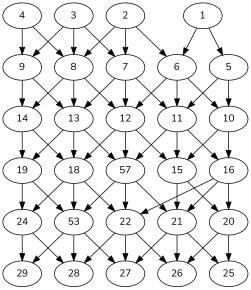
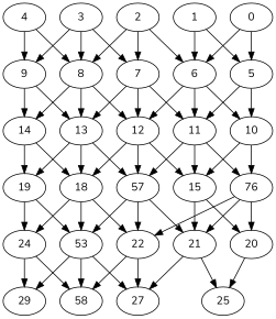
  digraph {
    fontname=Nunito
    node [Weight=49 fontname=Nunito]
    edge [Weight=3 fontname=Nunito]
    2 [Weight=220]
    8 [Weight=122]
    6 [Weight=122]
    7 [Weight=73]
    12 [Weight=245]
    13 [Weight=147]
    14
    11 [Weight=147]
    10 [Weight=98]
+   0 [Weight=171]
    5 [Weight=98]
    3
    9 [Weight=171]
    4
    1
    18 [Weight=147]
    n17 [label=57]
    15 [Weight=245]
    19 [Weight=220]
-   16 [Weight=98]
+   16 [Weight=98 label=76]
    24 [Weight=171]
    n22 [Weight=171 label=53]
    22 [Weight=196]
    20 [Weight=196]
    21
-   28 [Weight=171]
+   28 [Weight=171 label=58]
    29 [Weight=196]
    27 [Weight=196]
-   26
    25 [Weight=73]
    2 -> 8
    2 -> 6 [Weight=10]
    2 -> 7 [Weight=10]
    8 -> 12 [Weight=9]
    8 -> 13 [Weight=8]
    8 -> 14 [Weight=4]
    6 -> 12 [Weight=8]
    6 -> 11 [Weight=6]
    6 -> 10 [Weight=6]
    7 -> 12 [Weight=7]
    7 -> 13 [Weight=6]
    7 -> 11 [Weight=2]
    12 -> 18
    12 -> n17 [Weight=5]
    12 -> 15 [Weight=9]
    13 -> 18
    13 -> n17 [Weight=9]
    13 -> 19
    14 -> 18 [Weight=8]
    14 -> 19 [Weight=7]
    11 -> n17 [Weight=6]
    11 -> 15 [Weight=6]
    11 -> 16 [Weight=8]
    10 -> 15
    10 -> 16 [Weight=9]
+   0 -> 6 [Weight=9]
+   0 -> 5 [Weight=2]
    5 -> 11
    5 -> 10 [Weight=8]
    3 -> 8 [Weight=10]
    3 -> 7
    3 -> 9 [Weight=7]
    9 -> 13
    9 -> 14 [Weight=9]
    4 -> 8 [Weight=5]
    4 -> 9 [Weight=10]
    1 -> 6 [Weight=7]
    1 -> 5 [Weight=4]
    18 -> 24 [Weight=7]
    18 -> n22 [Weight=8]
    18 -> 22 [Weight=9]
    n17 -> n22 [Weight=9]
    n17 -> 22 [Weight=6]
    n17 -> 21 [Weight=4]
    15 -> 20 [Weight=6]
    15 -> 21 [Weight=10]
    19 -> 24 [Weight=10]
    19 -> n22 [Weight=7]
    16 -> 22 [Weight=10]
    16 -> 20 [Weight=2]
    16 -> 21 [Weight=2]
    24 -> 28 [Weight=7]
    24 -> 29 [Weight=7]
    n22 -> 28 [Weight=5]
    n22 -> 29 [Weight=2]
    n22 -> 27 [Weight=2]
    22 -> 28
    22 -> 27
-   22 -> 26 [Weight=10]
-   20 -> 26 [Weight=7]
    20 -> 25 [Weight=10]
    21 -> 27 [Weight=4]
-   21 -> 26 [Weight=8]
    21 -> 25 [Weight=6]
  }
